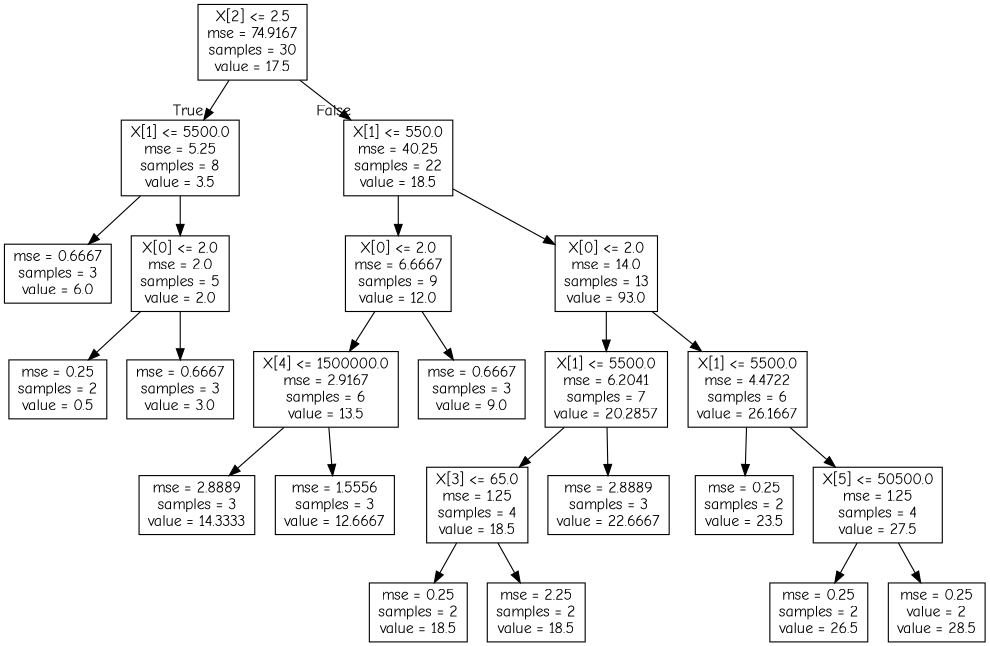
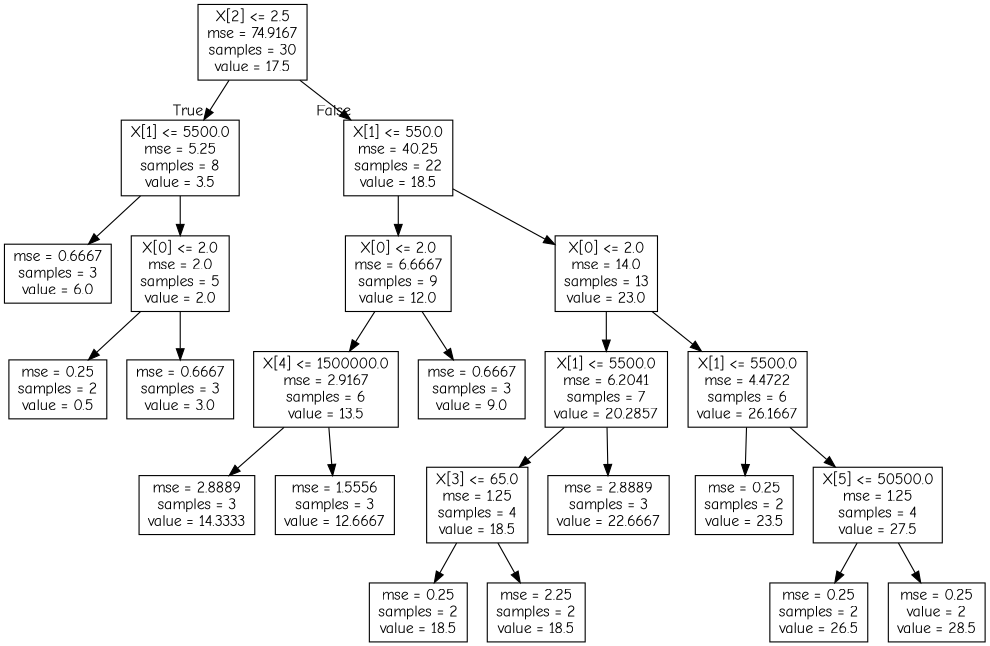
  digraph {
    fontname="Comic Neue"
    node [fontname="Comic Neue" shape=box]
    edge [fontname="Comic Neue"]
    n1 [label="X[2] <= 2.5\nmse = 74.9167\nsamples = 30\nvalue = 17.5"]
    n2 [label="X[1] <= 5500.0\nmse = 5.25\nsamples = 8\nvalue = 3.5"]
    n3 [label="X[1] <= 550.0\nmse = 40.25\nsamples = 22\nvalue = 18.5"]
    n4 [label="mse = 0.6667\nsamples = 3\nvalue = 6.0"]
    n5 [label="X[0] <= 2.0\nmse = 2.0\nsamples = 5\nvalue = 2.0"]
    n6 [label="X[0] <= 2.0\nmse = 6.6667\nsamples = 9\nvalue = 12.0"]
-   n7 [label="X[0] <= 2.0\nmse = 14.0\nsamples = 13\nvalue = 93.0"]
+   n7 [label="X[0] <= 2.0\nmse = 14.0\nsamples = 13\nvalue = 23.0"]
    n8 [label="mse = 0.25\nsamples = 2\nvalue = 0.5"]
    n9 [label="mse = 0.6667\nsamples = 3\nvalue = 3.0"]
    n10 [label="X[4] <= 1500000.0\nmse = 2.9167\nsamples = 6\nvalue = 13.5"]
    n11 [label="mse = 0.6667\nsamples = 3\nvalue = 9.0"]
    n12 [label="X[1] <= 5500.0\nmse = 6.2041\nsamples = 7\nvalue = 20.2857"]
    n13 [label="X[1] <= 5500.0\nmse = 4.4722\nsamples = 6\nvalue = 26.1667"]
    n14 [label="mse = 2.8889\nsamples = 3\nvalue = 14.3333"]
    n15 [label="mse = 1.5556\nsamples = 3\nvalue = 12.6667"]
    n16 [label="X[3] <= 65.0\nmse = 1.25\nsamples = 4\nvalue = 18.5"]
    n17 [label="mse = 2.8889\nsamples = 3\nvalue = 22.6667"]
    n18 [label="mse = 0.25\nsamples = 2\nvalue = 23.5"]
    n19 [label="X[5] <= 50500.0\nmse = 1.25\nsamples = 4\nvalue = 27.5"]
    n20 [label="mse = 0.25\nsamples = 2\nvalue = 18.5"]
    n21 [label="mse = 2.25\nsamples = 2\nvalue = 18.5"]
    n22 [label="mse = 0.25\nsamples = 2\nvalue = 26.5"]
    n23 [label="mse = 0.25\nvalue = 2\nvalue = 28.5"]
    n1 -> n2 [headlabel=True labelangle=45 labeldistance=2.5]
    n1 -> n3 [headlabel=False labelangle=-45 labeldistance=2.5]
    n2 -> n4
    n2 -> n5
    n3 -> n6
    n3 -> n7
    n5 -> n8
    n5 -> n9
    n6 -> n10
    n6 -> n11
    n7 -> n12
    n7 -> n13
    n10 -> n14
    n10 -> n15
    n12 -> n16
    n12 -> n17
    n13 -> n18
    n13 -> n19
    n16 -> n20
    n16 -> n21
    n19 -> n22
    n19 -> n23
  }
